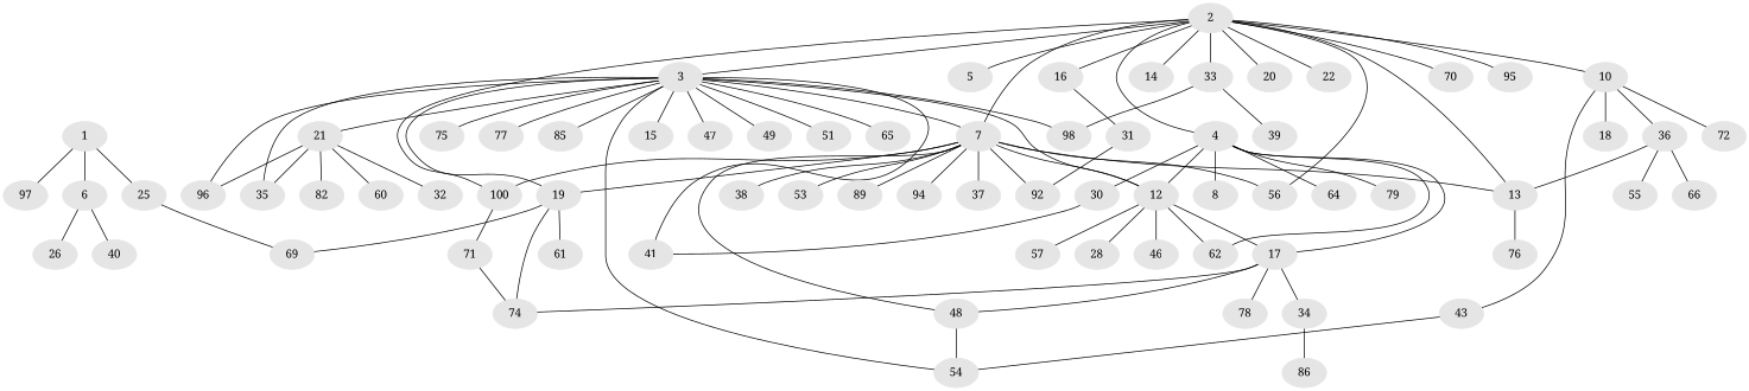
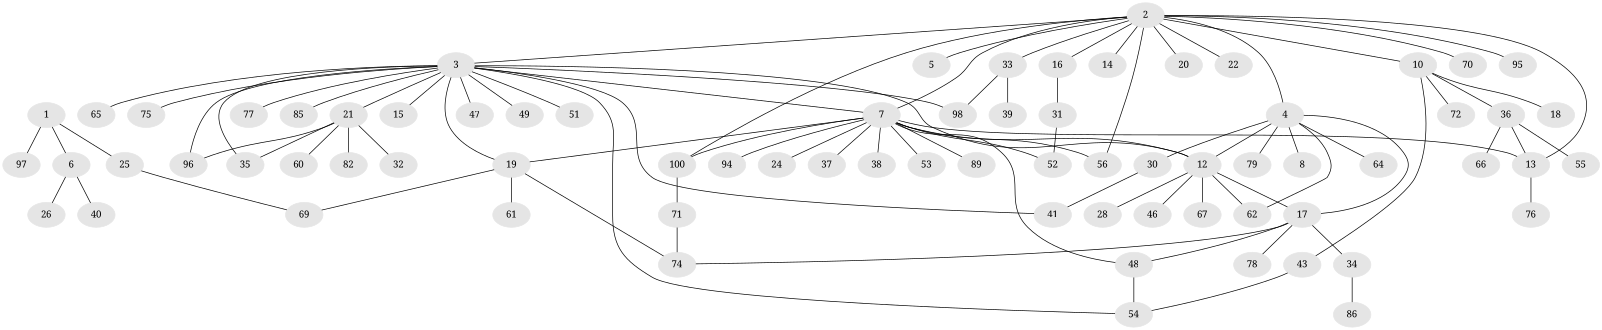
  graph {
    fontname="Noto Serif"
    node [color=gray90 fontname="Noto Serif" style=filled]
    edge [fontname="Noto Serif"]
    1 [super="+91"]
    6
    25
    97
    2 [super="+11"]
    3 [super="+9"]
    4 [super="+29"]
    5
    7 [super="+81"]
    10
    13 [super="+63"]
    14
    16 [super="+58"]
    20
    22
    33 [super="+84"]
    56 [super="+99"]
    70
    95
    100
    26
    40
    69 [super="+83"]
    12 [super="+27"]
    15
    19 [super="+44"]
    21 [super="+23"]
    35
    41
    47
    49
    51
    54
    65
    75
    77
    85 [super="+87"]
    96
    98
    8
    17 [super="+68"]
    30
    62 [super="+93"]
    64
    79
+   24
    37
    38
    48 [super="+73"]
-   52 [label=92]
+   52
    53 [super="+88"]
    89
    94
    18
    36 [super="+45"]
    43 [super="+59"]
    72
    76
    31 [super="+90"]
    39
    71 [super="+80"]
    28
    46
-   57
+   57 [label=67]
    61
    74
    32 [super="+67"]
    60
    82
    34 [super="+92"]
    78
    55
    66
    86
    1 -- 6
    1 -- 25
    1 -- 97
    6 -- 26
    6 -- 40
    25 -- 69
    2 -- 3
    2 -- 4
    2 -- 5
    2 -- 7
    2 -- 10
    2 -- 13
    2 -- 14
    2 -- 16
    2 -- 20
    2 -- 22
    2 -- 33
    2 -- 56
    2 -- 70
    2 -- 95
    2 -- 100
    3 -- 7
    3 -- 12
    3 -- 15
    3 -- 19
    3 -- 21
    3 -- 35
    3 -- 41
    3 -- 47
    3 -- 49
    3 -- 51
    3 -- 54
    3 -- 65
    3 -- 75
    3 -- 77
    3 -- 85
    3 -- 96
    3 -- 98
    4 -- 12
    4 -- 8
    4 -- 17
    4 -- 30
    4 -- 62
    4 -- 64
    4 -- 79
    7 -- 13
    7 -- 56
    7 -- 100
    7 -- 12
    7 -- 19
+   7 -- 24
    7 -- 37
    7 -- 38
    7 -- 48
    7 -- 52
    7 -- 53
    7 -- 89
    7 -- 94
    10 -- 18
    10 -- 36
    10 -- 43
    10 -- 72
    13 -- 76
    16 -- 31
    33 -- 98
    33 -- 39
    100 -- 71
    12 -- 17
    12 -- 62
    12 -- 28
    12 -- 46
    12 -- 57
    19 -- 69
    19 -- 61
    19 -- 74
    21 -- 35
    21 -- 96
    21 -- 32
    21 -- 60
    21 -- 82
    17 -- 48
    17 -- 74
    17 -- 34
    17 -- 78
    30 -- 41
    48 -- 54
    36 -- 13
    36 -- 55
    36 -- 66
    43 -- 54
    31 -- 52
    71 -- 74
    34 -- 86
  }
